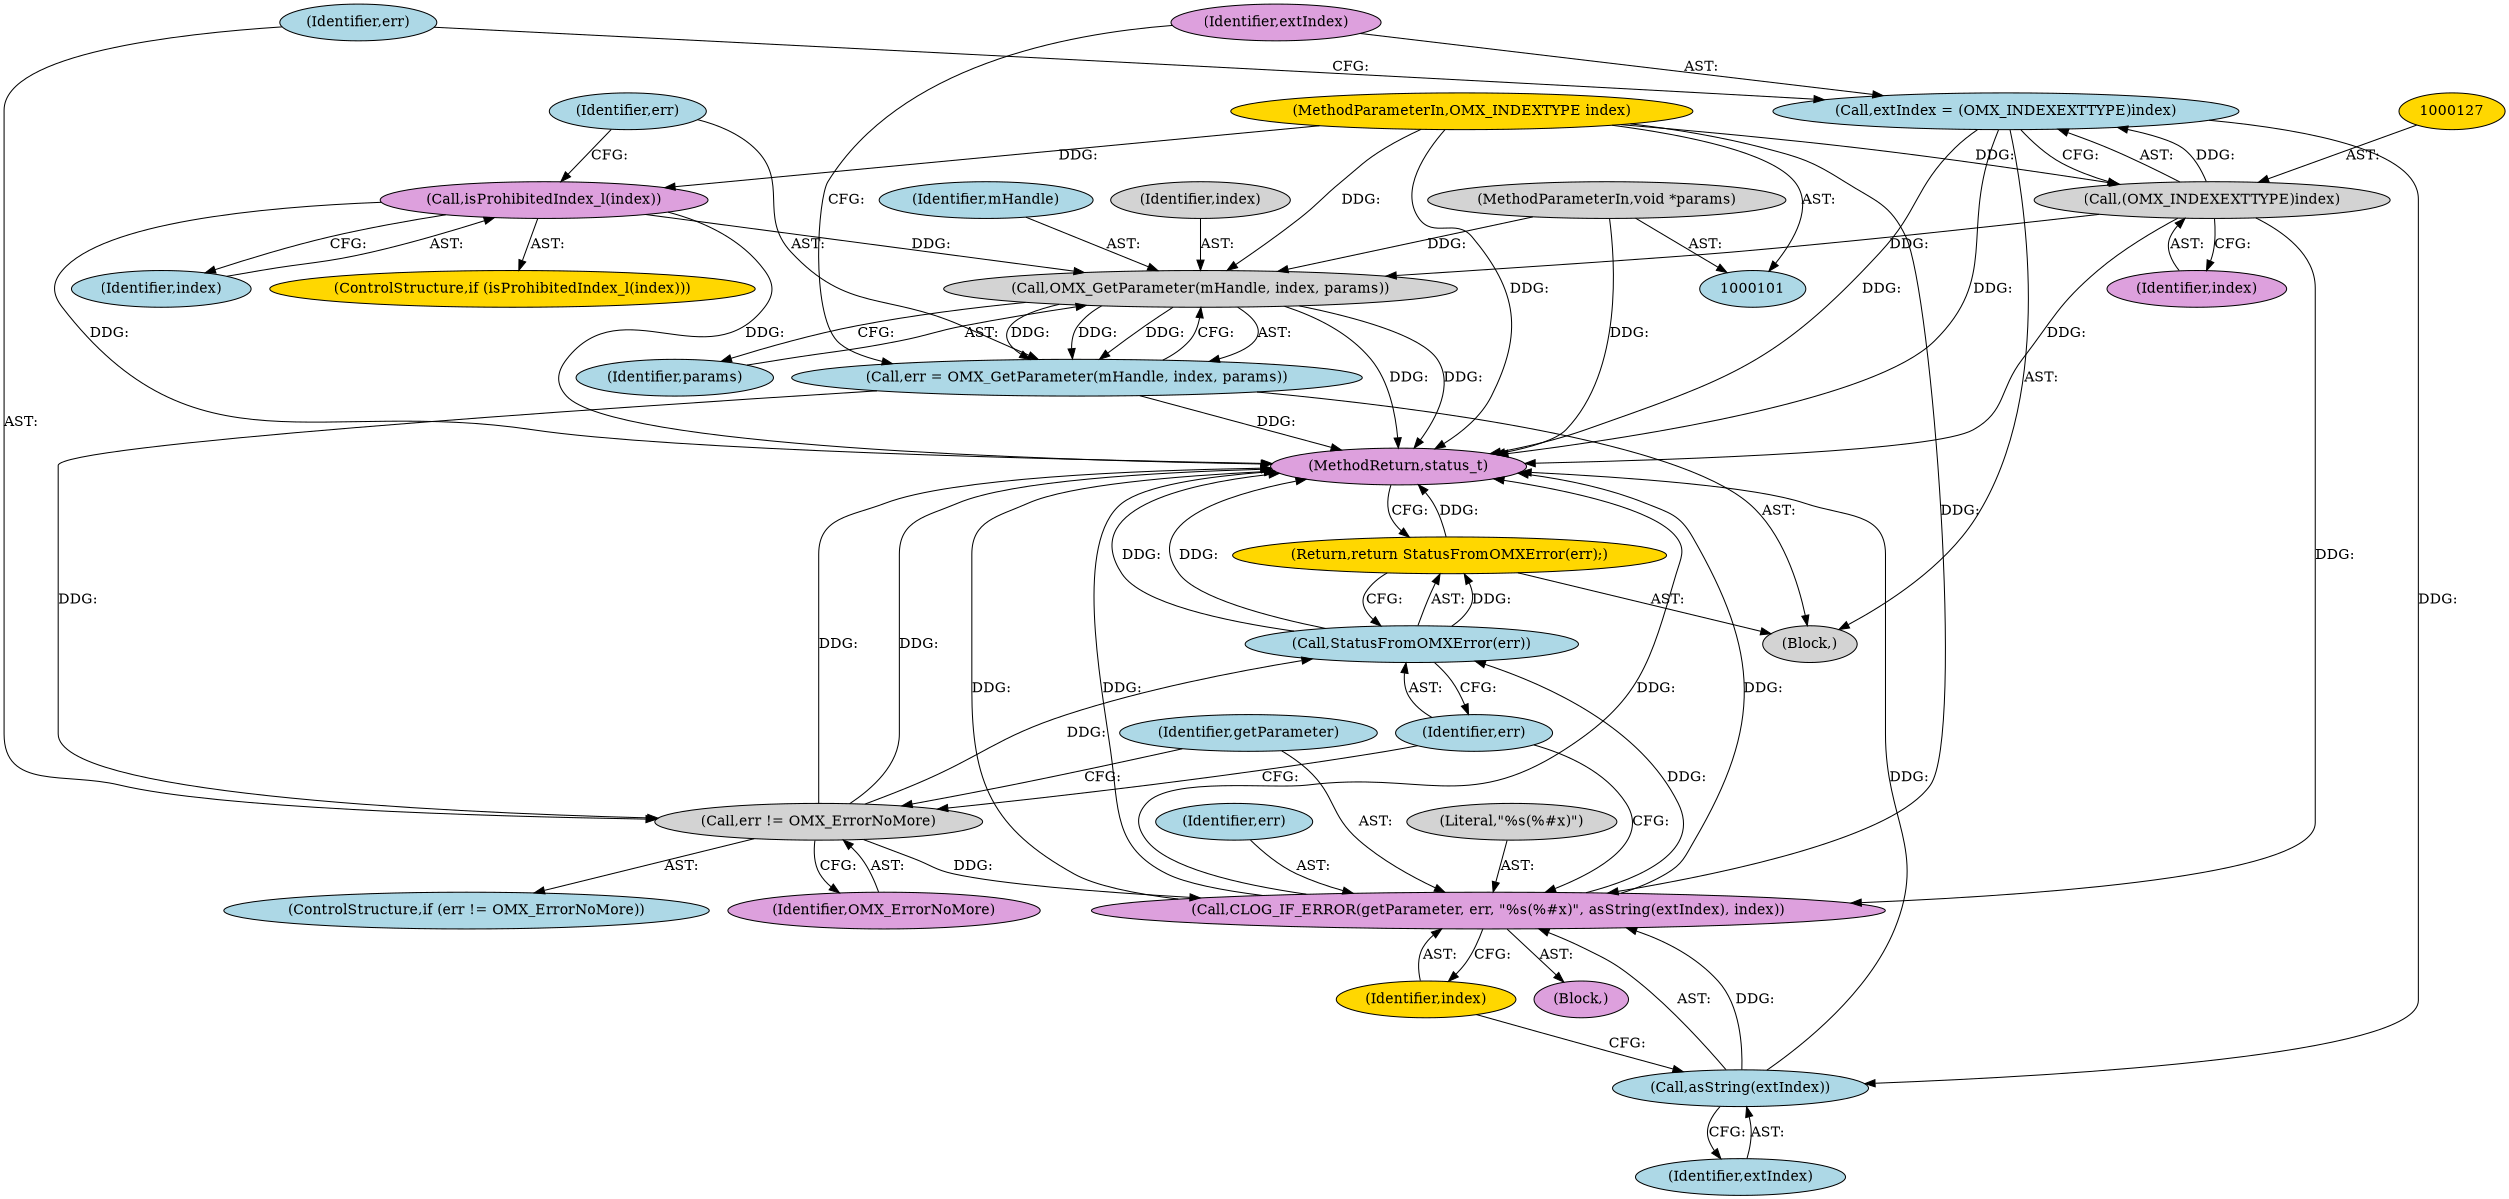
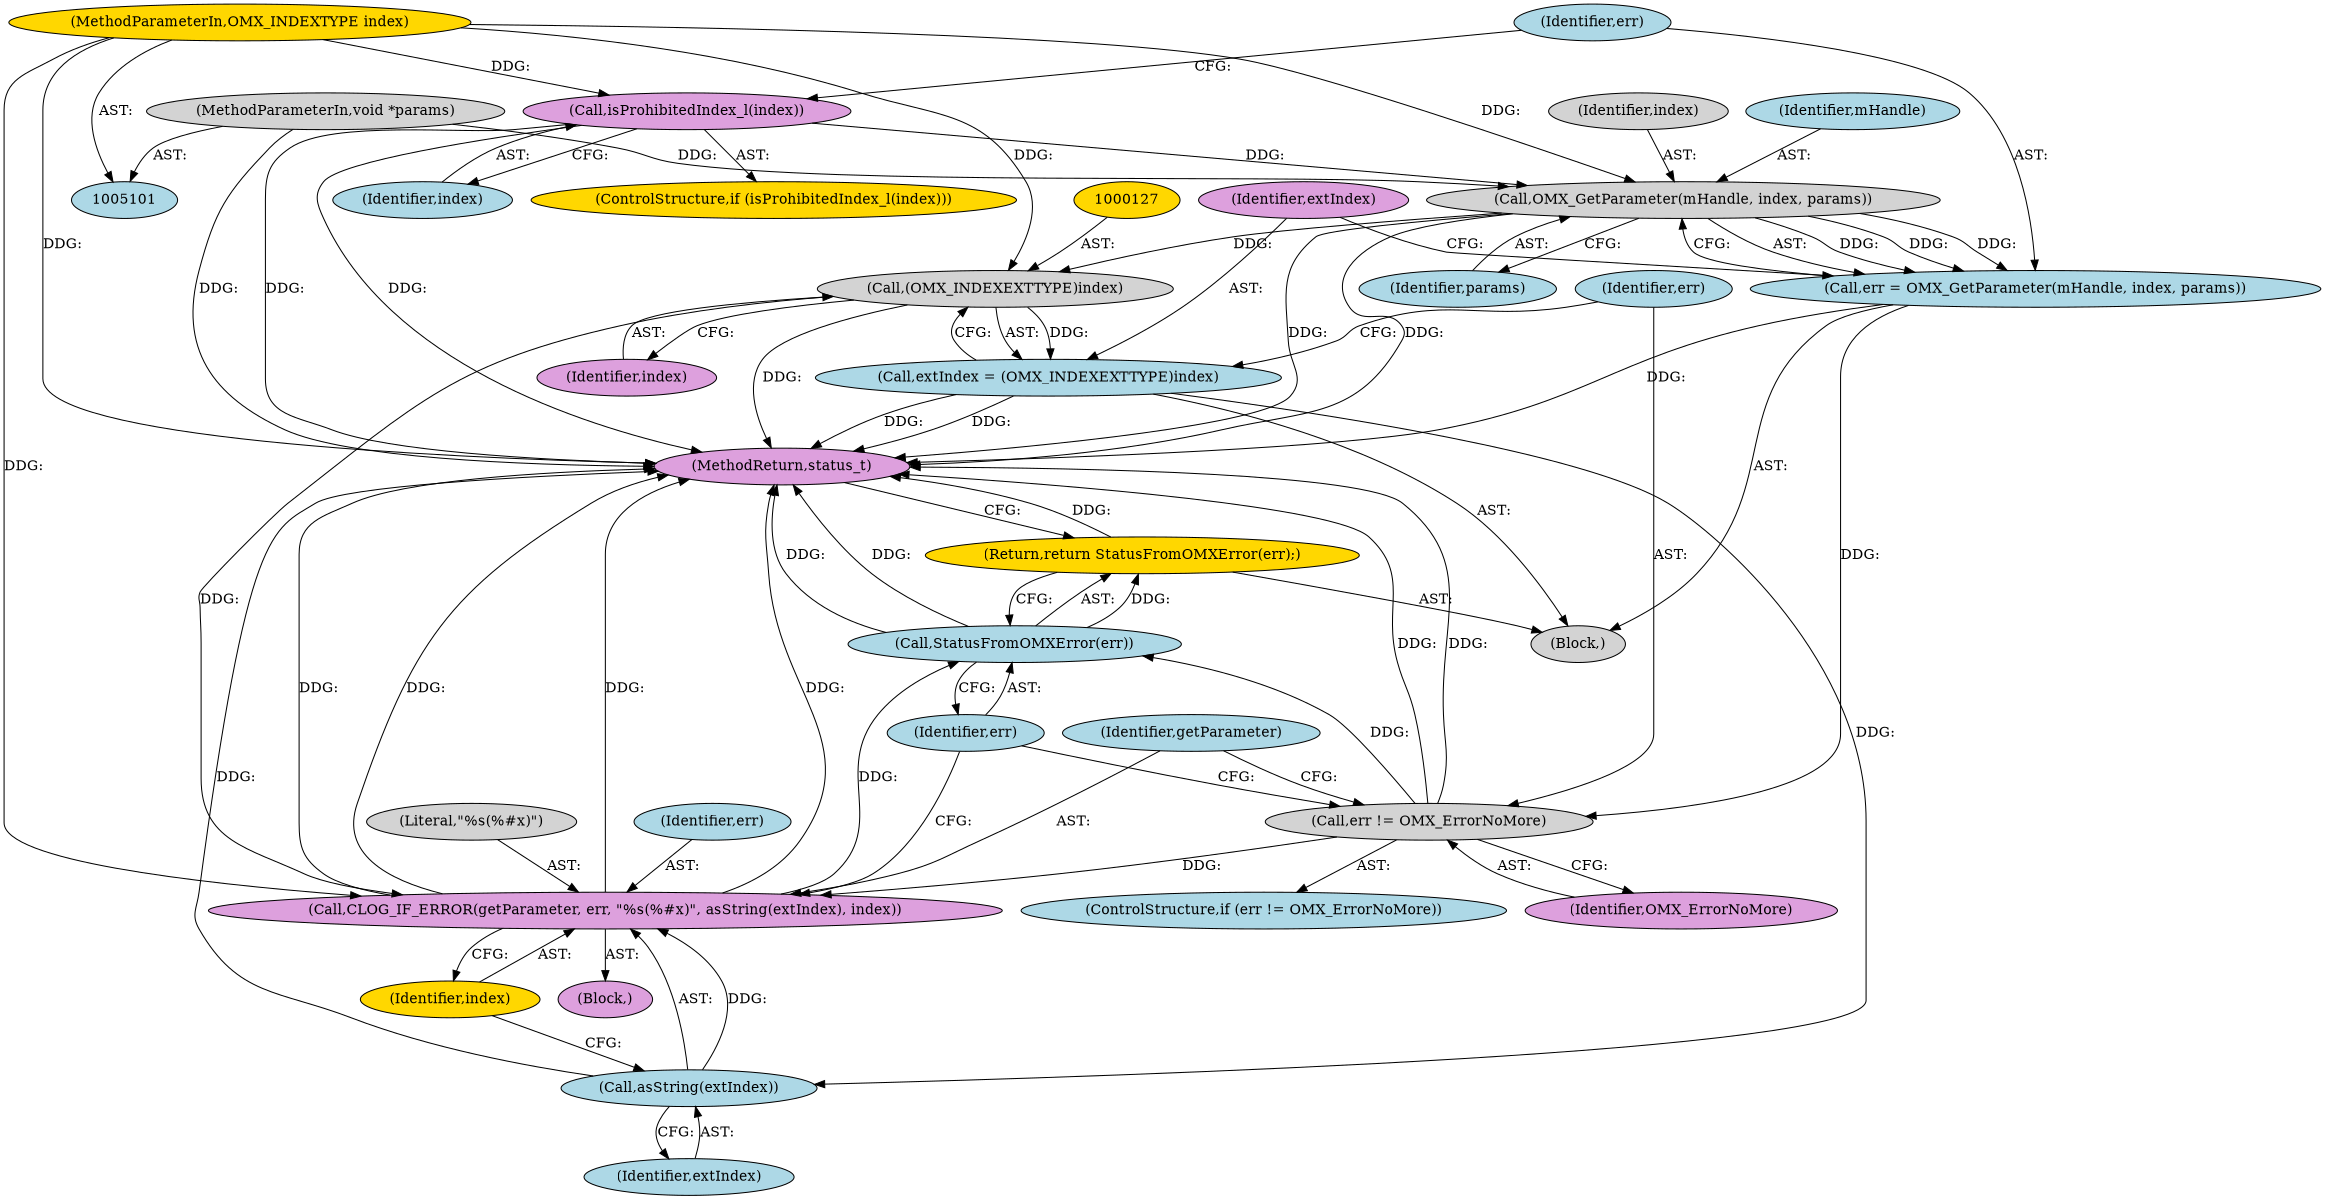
  digraph {
    fontname="DejaVu Serif"
    node [fillcolor=lightblue fontname="DejaVu Serif" style=filled]
    edge [fontname="DejaVu Serif"]
    n1 [fillcolor=lightgrey label="(Call,OMX_GetParameter(mHandle, index, params))"]
    n2 [label="(Call,err = OMX_GetParameter(mHandle, index, params))"]
    n3 [fillcolor=lightgrey label="(Call,(OMX_INDEXEXTTYPE)index)"]
    n4 [fillcolor=plum label="(MethodReturn,status_t)"]
    n5 [label="(Identifier,params)"]
    n6 [fillcolor=lightgrey label="(Call,err != OMX_ErrorNoMore)"]
    n7 [fillcolor=lightgrey label="(Block,)"]
    n8 [fillcolor=plum label="(Call,CLOG_IF_ERROR(getParameter, err, \"%s(%#x)\", asString(extIndex), index))"]
    n9 [label="(Call,extIndex = (OMX_INDEXEXTTYPE)index)"]
    n10 [fillcolor=plum label="(Identifier,index)"]
    n11 [fillcolor=gold label="(Return,return StatusFromOMXError(err);)"]
    n12 [fillcolor=plum label="(Call,isProhibitedIndex_l(index))"]
    n13 [label="(Identifier,index)"]
    n14 [fillcolor=gold label="(ControlStructure,if (isProhibitedIndex_l(index)))"]
    n15 [fillcolor=gold label="(MethodParameterIn,OMX_INDEXTYPE index)"]
-   1000101
+   1000101 [label=1005101]
    n17 [label="(Call,StatusFromOMXError(err))"]
    n18 [fillcolor=plum label="(Block,)"]
    n19 [fillcolor=gold label="(Identifier,index)"]
    n20 [fillcolor=lightgrey label="(MethodParameterIn,void *params)"]
    n21 [label="(ControlStructure,if (err != OMX_ErrorNoMore))"]
    n22 [fillcolor=plum label="(Identifier,OMX_ErrorNoMore)"]
    n23 [label="(Identifier,err)"]
    n24 [label="(Call,asString(extIndex))"]
    n25 [label="(Identifier,extIndex)"]
    n26 [fillcolor=plum label="(Identifier,extIndex)"]
    n27 [label="(Identifier,err)"]
    n28 [label="(Identifier,mHandle)"]
    n29 [label="(Identifier,err)"]
    n30 [label="(Identifier,getParameter)"]
    n31 [fillcolor=lightgrey label="(Literal,\"%s(%#x)\")"]
    n32 [label="(Identifier,err)"]
    n33 [fillcolor=lightgrey label="(Identifier,index)"]
    1000127 [fillcolor=gold]
    n1 -> n2 [label="AST: "]
    n1 -> n2 [label="DDG: "]
    n1 -> n2 [label="DDG: "]
    n1 -> n2 [label="DDG: "]
-   n3 -> n1 [label="DDG: "]
+   n1 -> n3 [label="DDG: "]
    n1 -> n4 [label="DDG: "]
    n1 -> n4 [label="DDG: "]
    n1 -> n5 [label="CFG: "]
    n2 -> n1 [label="CFG: "]
    n2 -> n4 [label="DDG: "]
    n2 -> n6 [label="DDG: "]
    n2 -> n7 [label="AST: "]
    n3 -> n4 [label="DDG: "]
    n3 -> n8 [label="DDG: "]
    n3 -> n9 [label="AST: "]
    n3 -> n9 [label="DDG: "]
    n3 -> n10 [label="CFG: "]
    n4 -> n11 [label="CFG: "]
    n5 -> n1 [label="AST: "]
    n6 -> n4 [label="DDG: "]
    n6 -> n4 [label="DDG: "]
    n6 -> n8 [label="DDG: "]
    n6 -> n17 [label="DDG: "]
    n6 -> n21 [label="AST: "]
    n6 -> n22 [label="CFG: "]
    n8 -> n4 [label="DDG: "]
    n8 -> n4 [label="DDG: "]
    n8 -> n4 [label="DDG: "]
    n8 -> n4 [label="DDG: "]
    n8 -> n17 [label="DDG: "]
    n8 -> n18 [label="AST: "]
    n8 -> n19 [label="CFG: "]
    n9 -> n3 [label="CFG: "]
    n9 -> n4 [label="DDG: "]
    n9 -> n4 [label="DDG: "]
    n9 -> n7 [label="AST: "]
    n9 -> n24 [label="DDG: "]
    n10 -> n3 [label="AST: "]
    n11 -> n4 [label="DDG: "]
    n11 -> n7 [label="AST: "]
    n11 -> n17 [label="CFG: "]
    n12 -> n1 [label="DDG: "]
    n12 -> n4 [label="DDG: "]
    n12 -> n4 [label="DDG: "]
    n12 -> n13 [label="CFG: "]
    n12 -> n14 [label="AST: "]
    n13 -> n12 [label="AST: "]
    n15 -> n1 [label="DDG: "]
    n15 -> n3 [label="DDG: "]
    n15 -> n4 [label="DDG: "]
    n15 -> n8 [label="DDG: "]
    n15 -> n12 [label="DDG: "]
    n15 -> 1000101 [label="AST: "]
    n17 -> n4 [label="DDG: "]
    n17 -> n4 [label="DDG: "]
    n17 -> n11 [label="AST: "]
    n17 -> n11 [label="DDG: "]
    n17 -> n23 [label="CFG: "]
    n19 -> n8 [label="AST: "]
    n19 -> n24 [label="CFG: "]
    n20 -> n1 [label="DDG: "]
    n20 -> n4 [label="DDG: "]
    n20 -> 1000101 [label="AST: "]
    n22 -> n6 [label="AST: "]
    n23 -> n6 [label="CFG: "]
    n23 -> n8 [label="CFG: "]
    n23 -> n17 [label="AST: "]
    n24 -> n4 [label="DDG: "]
    n24 -> n8 [label="AST: "]
    n24 -> n8 [label="DDG: "]
    n24 -> n25 [label="CFG: "]
    n25 -> n24 [label="AST: "]
    n26 -> n2 [label="CFG: "]
    n26 -> n9 [label="AST: "]
    n27 -> n8 [label="AST: "]
    n28 -> n1 [label="AST: "]
    n29 -> n2 [label="AST: "]
    n29 -> n12 [label="CFG: "]
    n30 -> n6 [label="CFG: "]
    n30 -> n8 [label="AST: "]
    n31 -> n8 [label="AST: "]
    n32 -> n6 [label="AST: "]
    n32 -> n9 [label="CFG: "]
    n33 -> n1 [label="AST: "]
    1000127 -> n3 [label="AST: "]
  }
